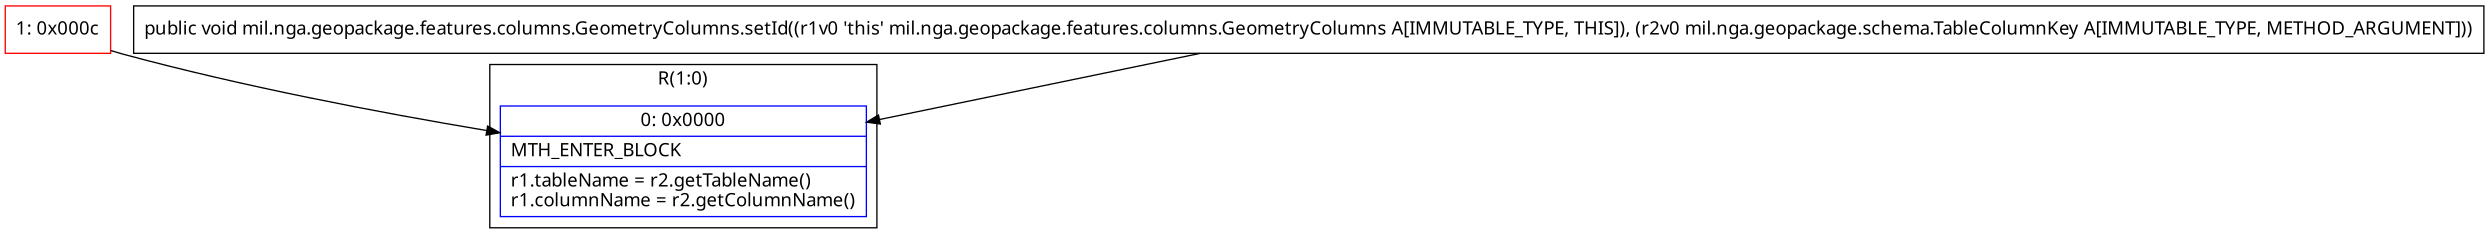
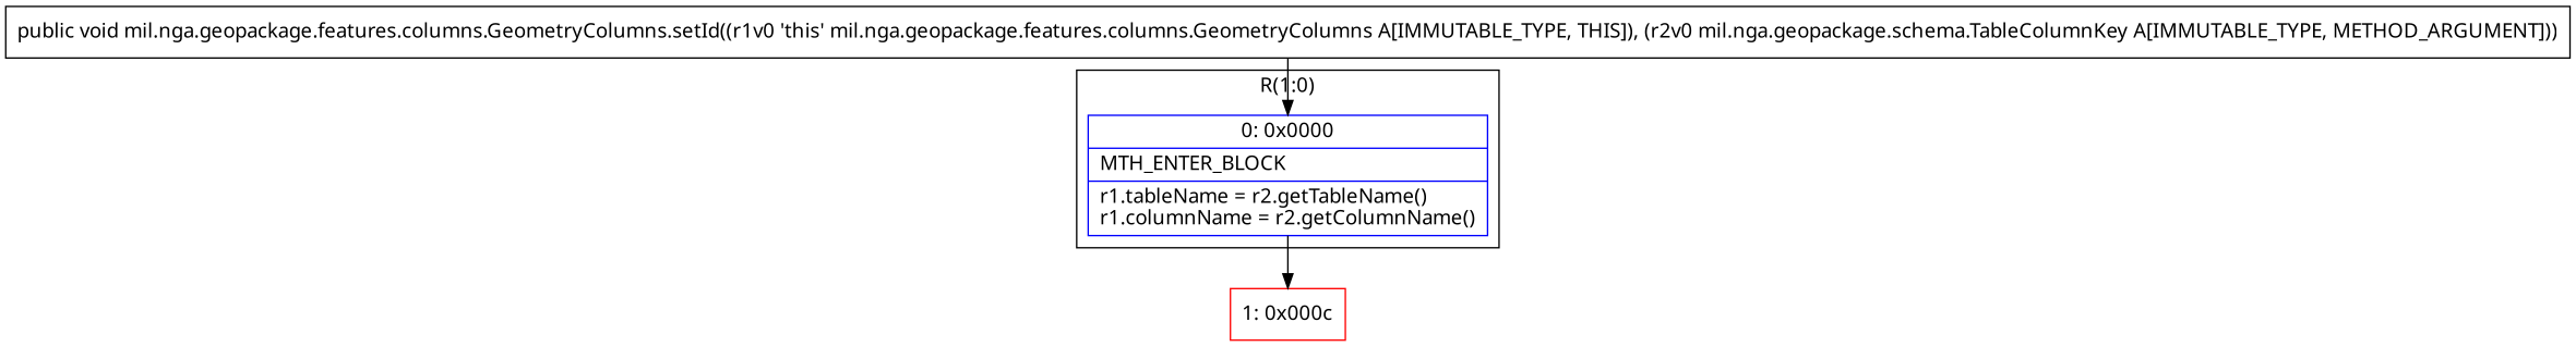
  digraph {
    fontname="Noto Sans"
    node [shape=record fontname="Noto Sans"]
    edge [fontname="Noto Sans"]
    n1 [color=blue label="{0\:\ 0x0000|MTH_ENTER_BLOCK\l|r1.tableName = r2.getTableName()\lr1.columnName = r2.getColumnName()\l}"]
    n2 [color=red label="{1\:\ 0x000c}"]
    n3 [label="{public void mil.nga.geopackage.features.columns.GeometryColumns.setId((r1v0 'this' mil.nga.geopackage.features.columns.GeometryColumns A[IMMUTABLE_TYPE, THIS]), (r2v0 mil.nga.geopackage.schema.TableColumnKey A[IMMUTABLE_TYPE, METHOD_ARGUMENT])) }"]
    subgraph cluster_1 {
      label="R(1:0)"
      n1
    }
-   n2 -> n1
+   n1 -> n2
    n3 -> n1
  }
